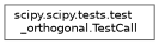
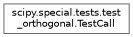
  digraph {
    rankdir=LR
-   n1 [color=grey40 fillcolor=white fontname=Helvetica fontsize=10 height=0.2 label="scipy.scipy.tests.test\l_orthogonal.TestCall" shape=box style=filled width=0.4]
+   n1 [color=grey40 fillcolor=white fontname=Helvetica fontsize=10 height=0.2 label="scipy.special.tests.test\l_orthogonal.TestCall" shape=box style=filled width=0.4]
  }
